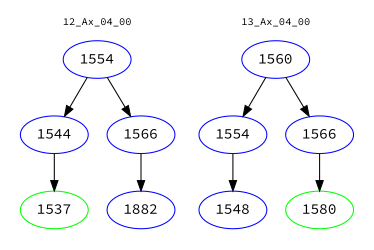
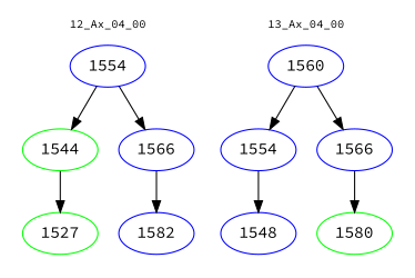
  digraph {
    fontname="Source Code Pro"
    node [color=blue fontname="Source Code Pro"]
    edge [color=black fontname="Source Code Pro"]
    n1 [label=1554]
-   n2 [label=1544]
+   n2 [color=green label=1544]
    n3 [label=1566]
-   n4 [color=green label=1537]
-   n5 [label=1882]
+   n4 [color=green label=1527]
+   n5 [label=1582]
    n6 [label=1560]
    n7 [label=1554]
    n8 [label=1566]
    n9 [label=1548]
    n10 [color=green label=1580]
    subgraph cluster_1 {
      color=white
      fontsize=10
      label="12_Ax_04_00"
      n1
      n2
      n3
      n4
      n5
    }
    subgraph cluster_2 {
      color=white
      fontsize=10
      label="13_Ax_04_00"
      n6
      n7
      n8
      n9
      n10
    }
    n1 -> n2
    n1 -> n3
    n2 -> n4
    n3 -> n5
    n6 -> n7
    n6 -> n8
    n7 -> n9
    n8 -> n10
  }
